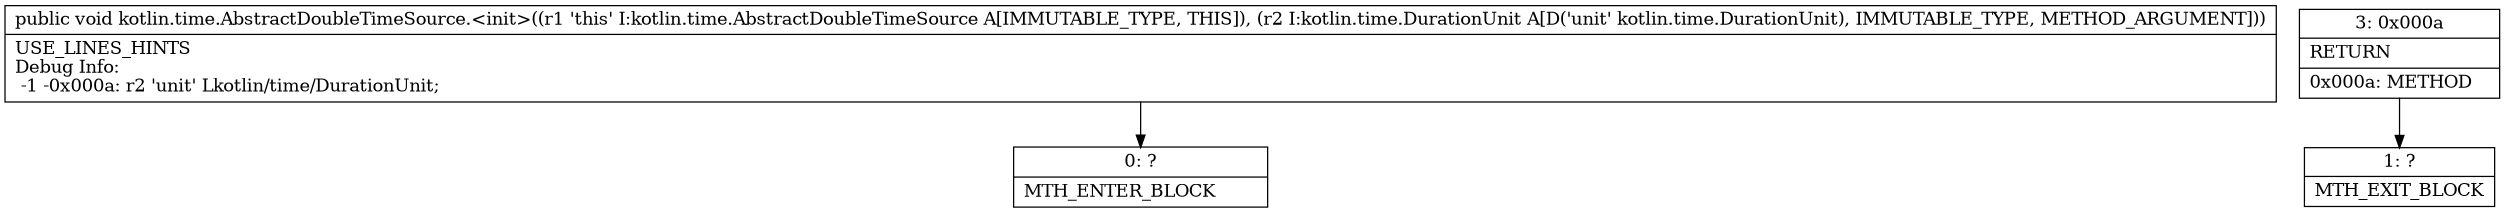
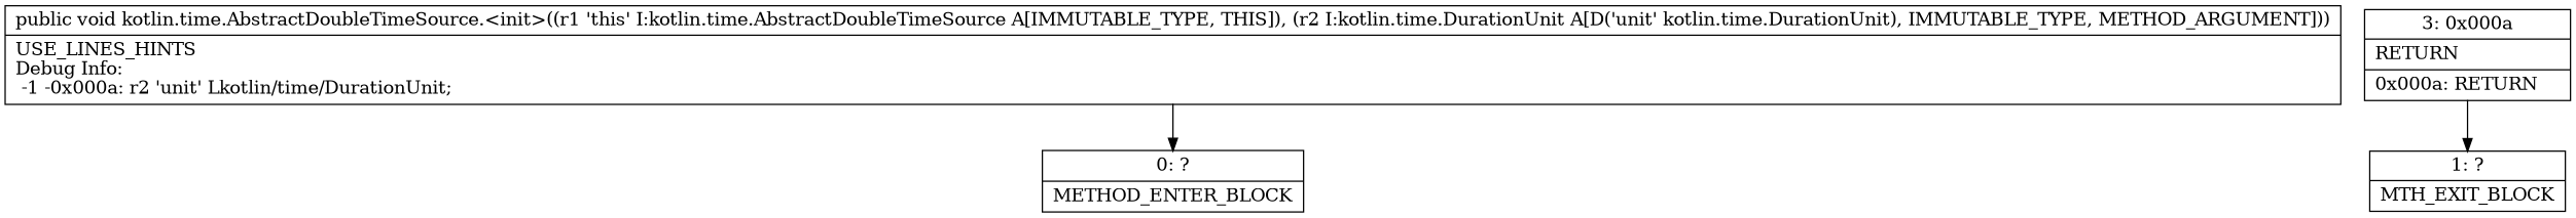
  digraph {
    node [shape=record]
-   n1 [label="{0\:\ ?|MTH_ENTER_BLOCK\l}"]
-   n2 [label="{3\:\ 0x000a|RETURN\l|0x000a: METHOD   \l}"]
+   n1 [label="{0\:\ ?|METHOD_ENTER_BLOCK\l}"]
+   n2 [label="{3\:\ 0x000a|RETURN\l|0x000a: RETURN   \l}"]
    n3 [label="{1\:\ ?|MTH_EXIT_BLOCK\l}"]
    n4 [label="{public void kotlin.time.AbstractDoubleTimeSource.\<init\>((r1 'this' I:kotlin.time.AbstractDoubleTimeSource A[IMMUTABLE_TYPE, THIS]), (r2 I:kotlin.time.DurationUnit A[D('unit' kotlin.time.DurationUnit), IMMUTABLE_TYPE, METHOD_ARGUMENT]))  | USE_LINES_HINTS\lDebug Info:\l  \-1 \-0x000a: r2 'unit' Lkotlin\/time\/DurationUnit;\l}"]
    n2 -> n3
    n4 -> n1
  }
